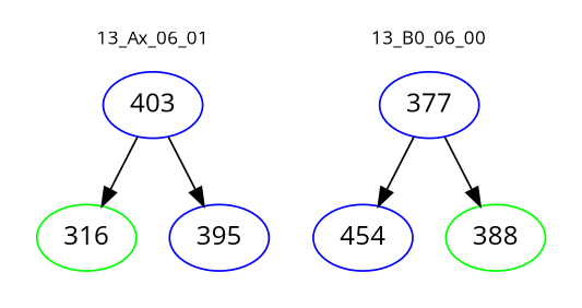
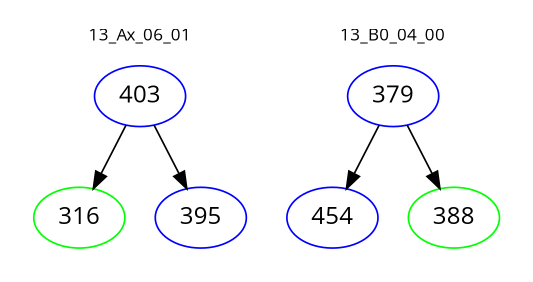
  digraph {
    fontname="Open Sans"
    node [color=blue fontname="Open Sans"]
    edge [color=black fontname="Open Sans"]
    n1 [label=403]
    n2 [color=green label=316]
    n3 [label=395]
-   n4 [label=377]
+   n4 [label=379]
    n5 [label=454]
    n6 [color=green label=388]
    subgraph cluster_1 {
      color=white
      fontsize=10
      label="13_Ax_06_01"
      n1
      n2
      n3
    }
    subgraph cluster_2 {
      color=white
      fontsize=10
-     label="13_B0_06_00"
+     label="13_B0_04_00"
      n4
      n5
      n6
    }
    n1 -> n2
    n1 -> n3
    n4 -> n5
    n4 -> n6
  }
